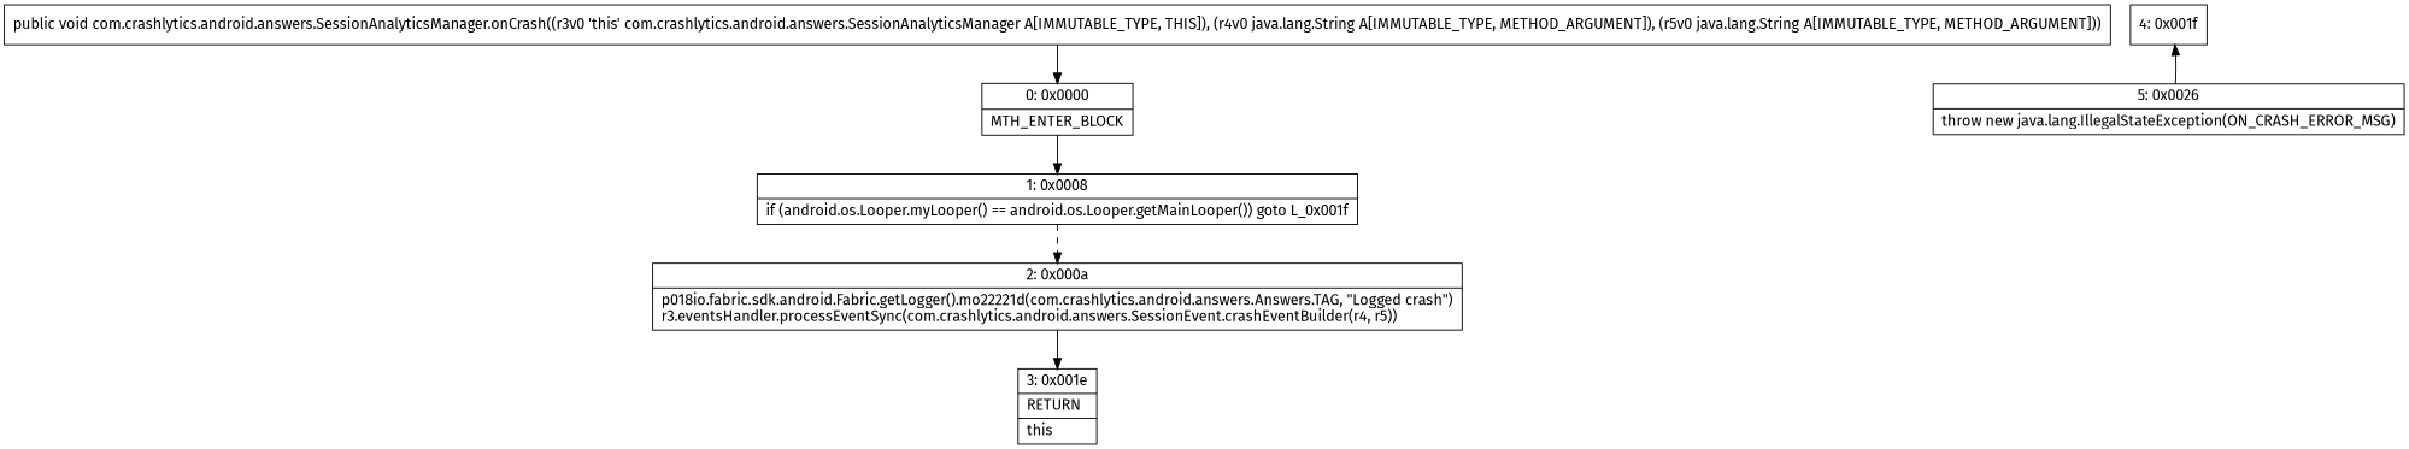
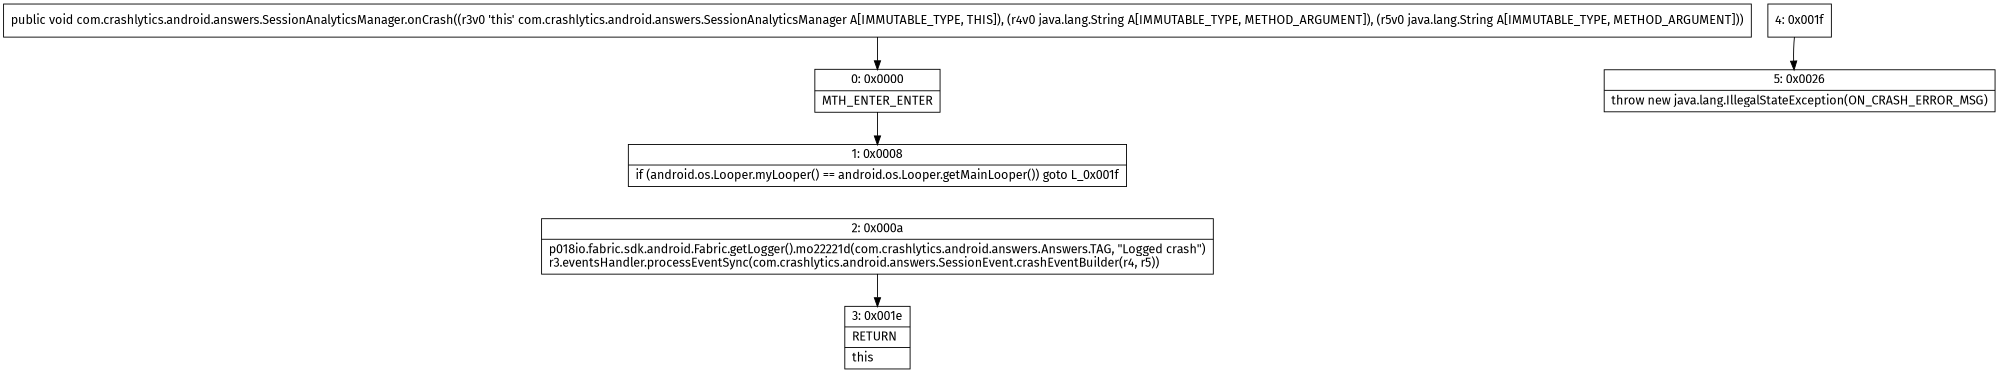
  digraph {
    fontname="Fira Sans"
    node [fontname="Fira Sans" shape=record]
    edge [fontname="Fira Sans"]
-   n1 [label="{0\:\ 0x0000|MTH_ENTER_BLOCK\l}"]
+   n1 [label="{0\:\ 0x0000|MTH_ENTER_ENTER\l}"]
    n2 [label="{1\:\ 0x0008|if (android.os.Looper.myLooper() == android.os.Looper.getMainLooper()) goto L_0x001f\l}"]
    n3 [label="{2\:\ 0x000a|p018io.fabric.sdk.android.Fabric.getLogger().mo22221d(com.crashlytics.android.answers.Answers.TAG, \"Logged crash\")\lr3.eventsHandler.processEventSync(com.crashlytics.android.answers.SessionEvent.crashEventBuilder(r4, r5))\l}"]
    n4 [label="{3\:\ 0x001e|RETURN\l|this\l}"]
    n5 [label="{4\:\ 0x001f}"]
    n6 [label="{5\:\ 0x0026|throw new java.lang.IllegalStateException(ON_CRASH_ERROR_MSG)\l}"]
    n7 [label="{public void com.crashlytics.android.answers.SessionAnalyticsManager.onCrash((r3v0 'this' com.crashlytics.android.answers.SessionAnalyticsManager A[IMMUTABLE_TYPE, THIS]), (r4v0 java.lang.String A[IMMUTABLE_TYPE, METHOD_ARGUMENT]), (r5v0 java.lang.String A[IMMUTABLE_TYPE, METHOD_ARGUMENT])) }"]
    n1 -> n2
-   n2 -> n3 [style=dashed]
    n3 -> n4
-   n6 -> n5
+   n5 -> n6
    n7 -> n1
  }
